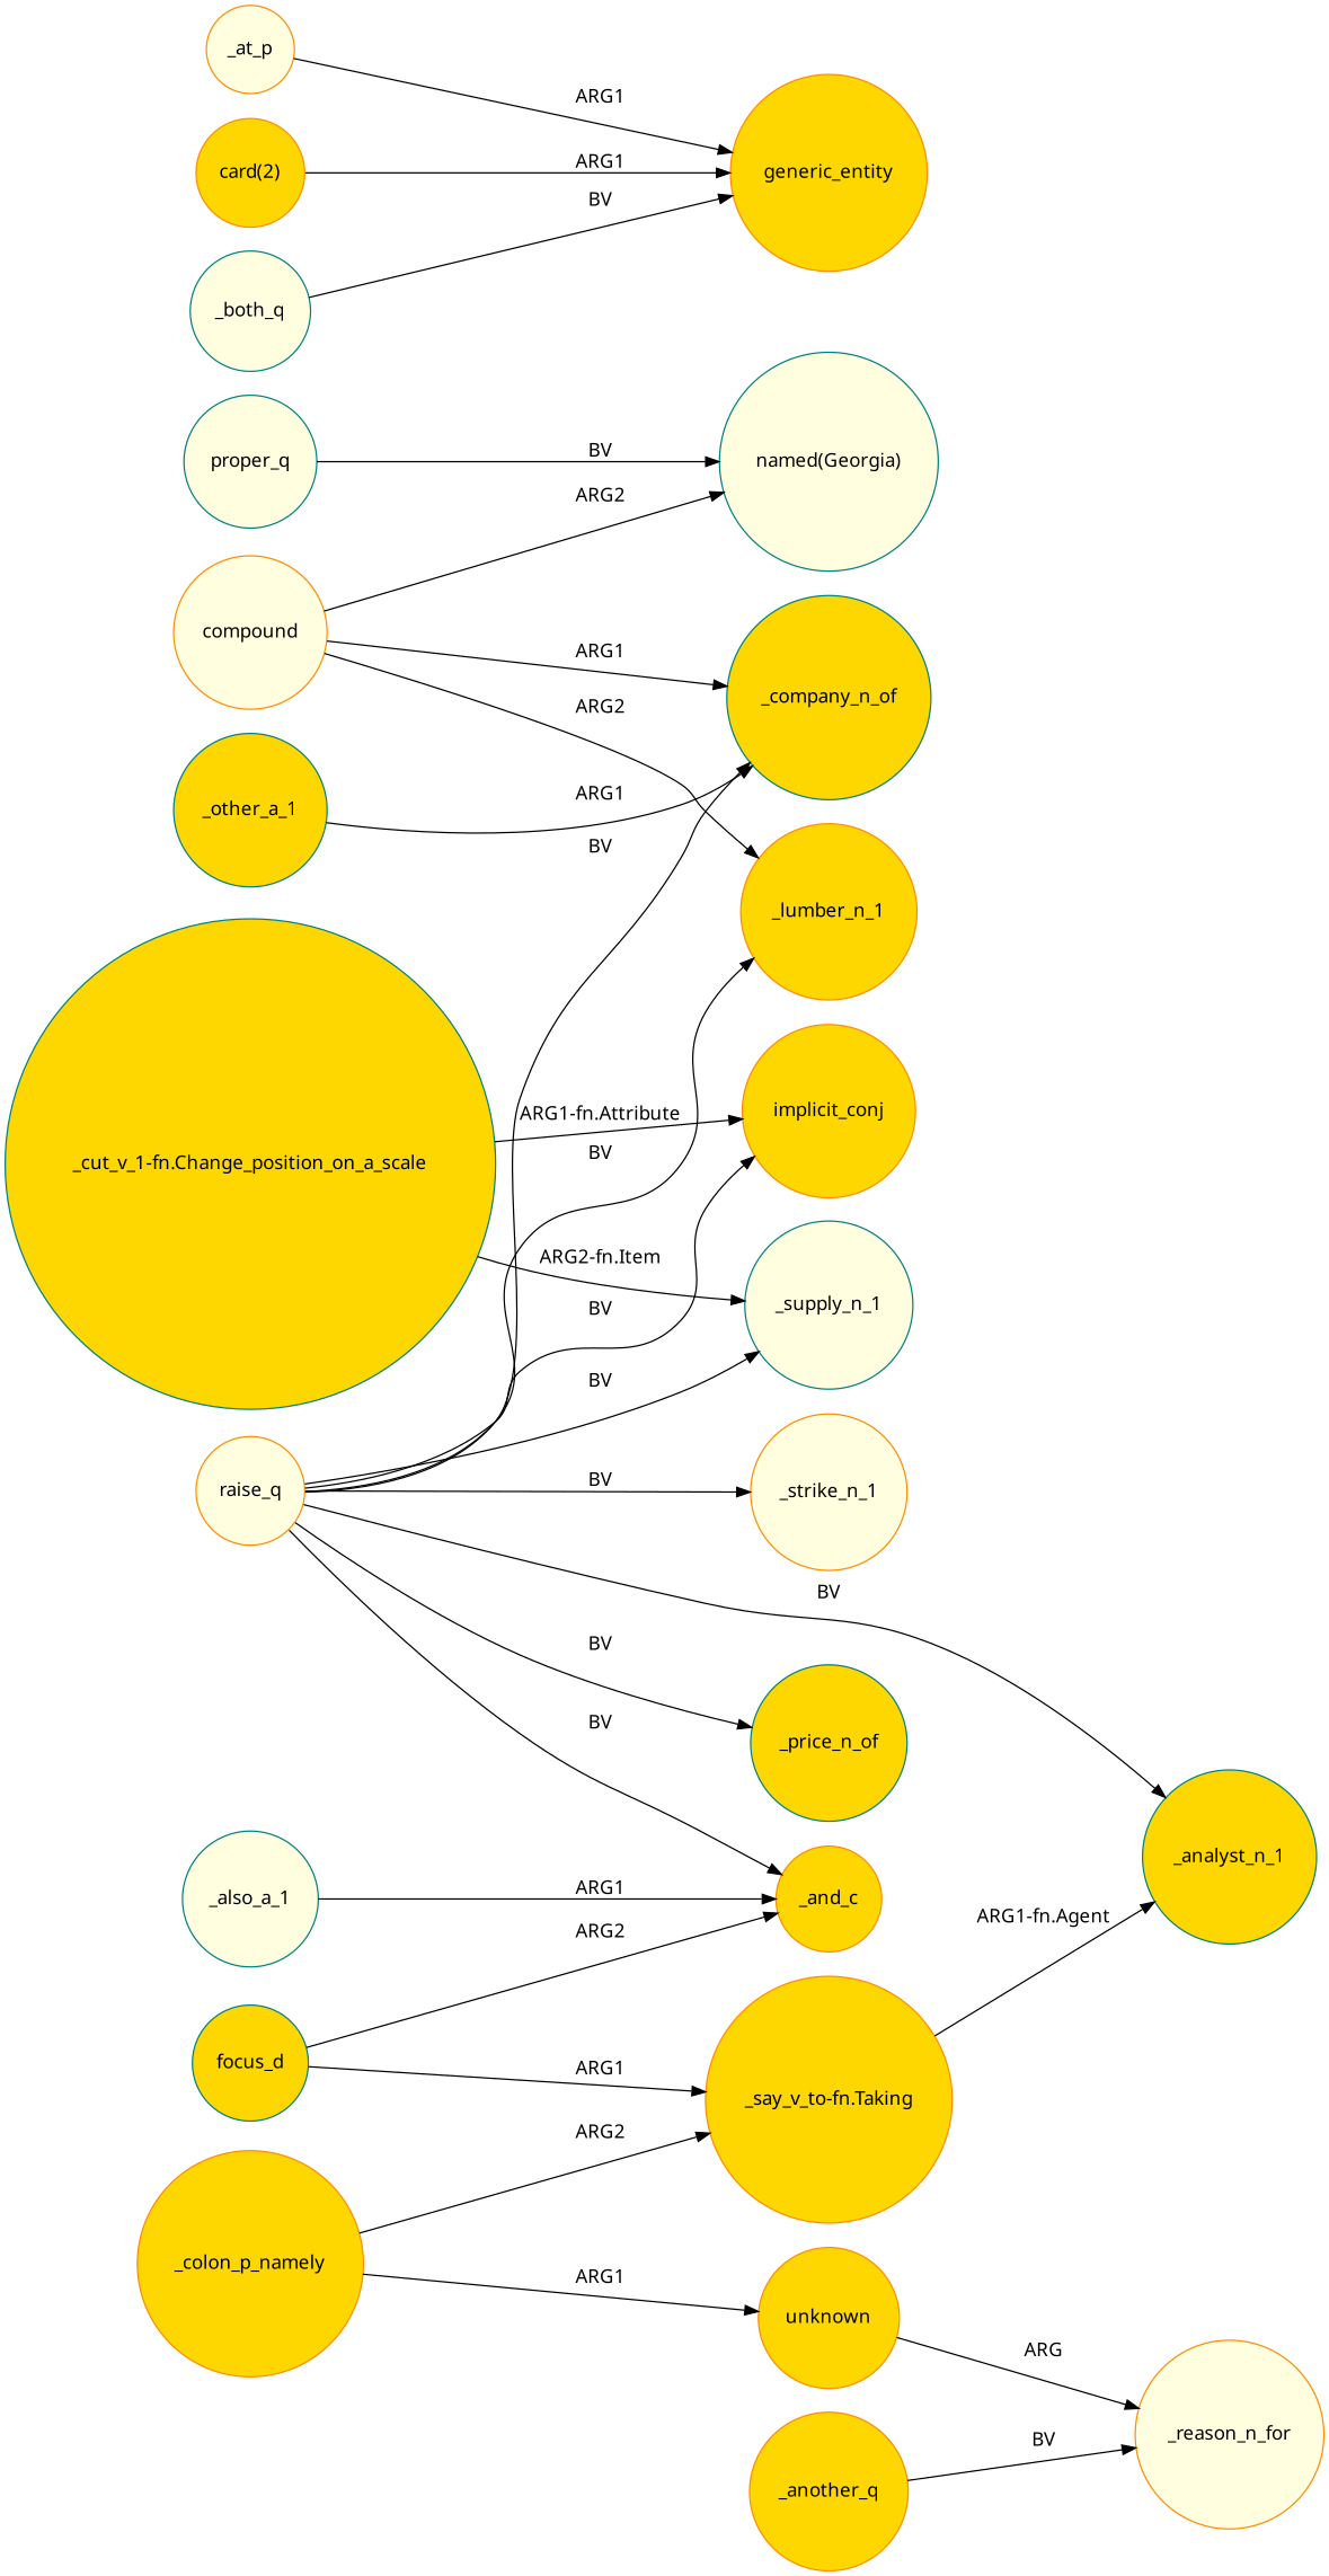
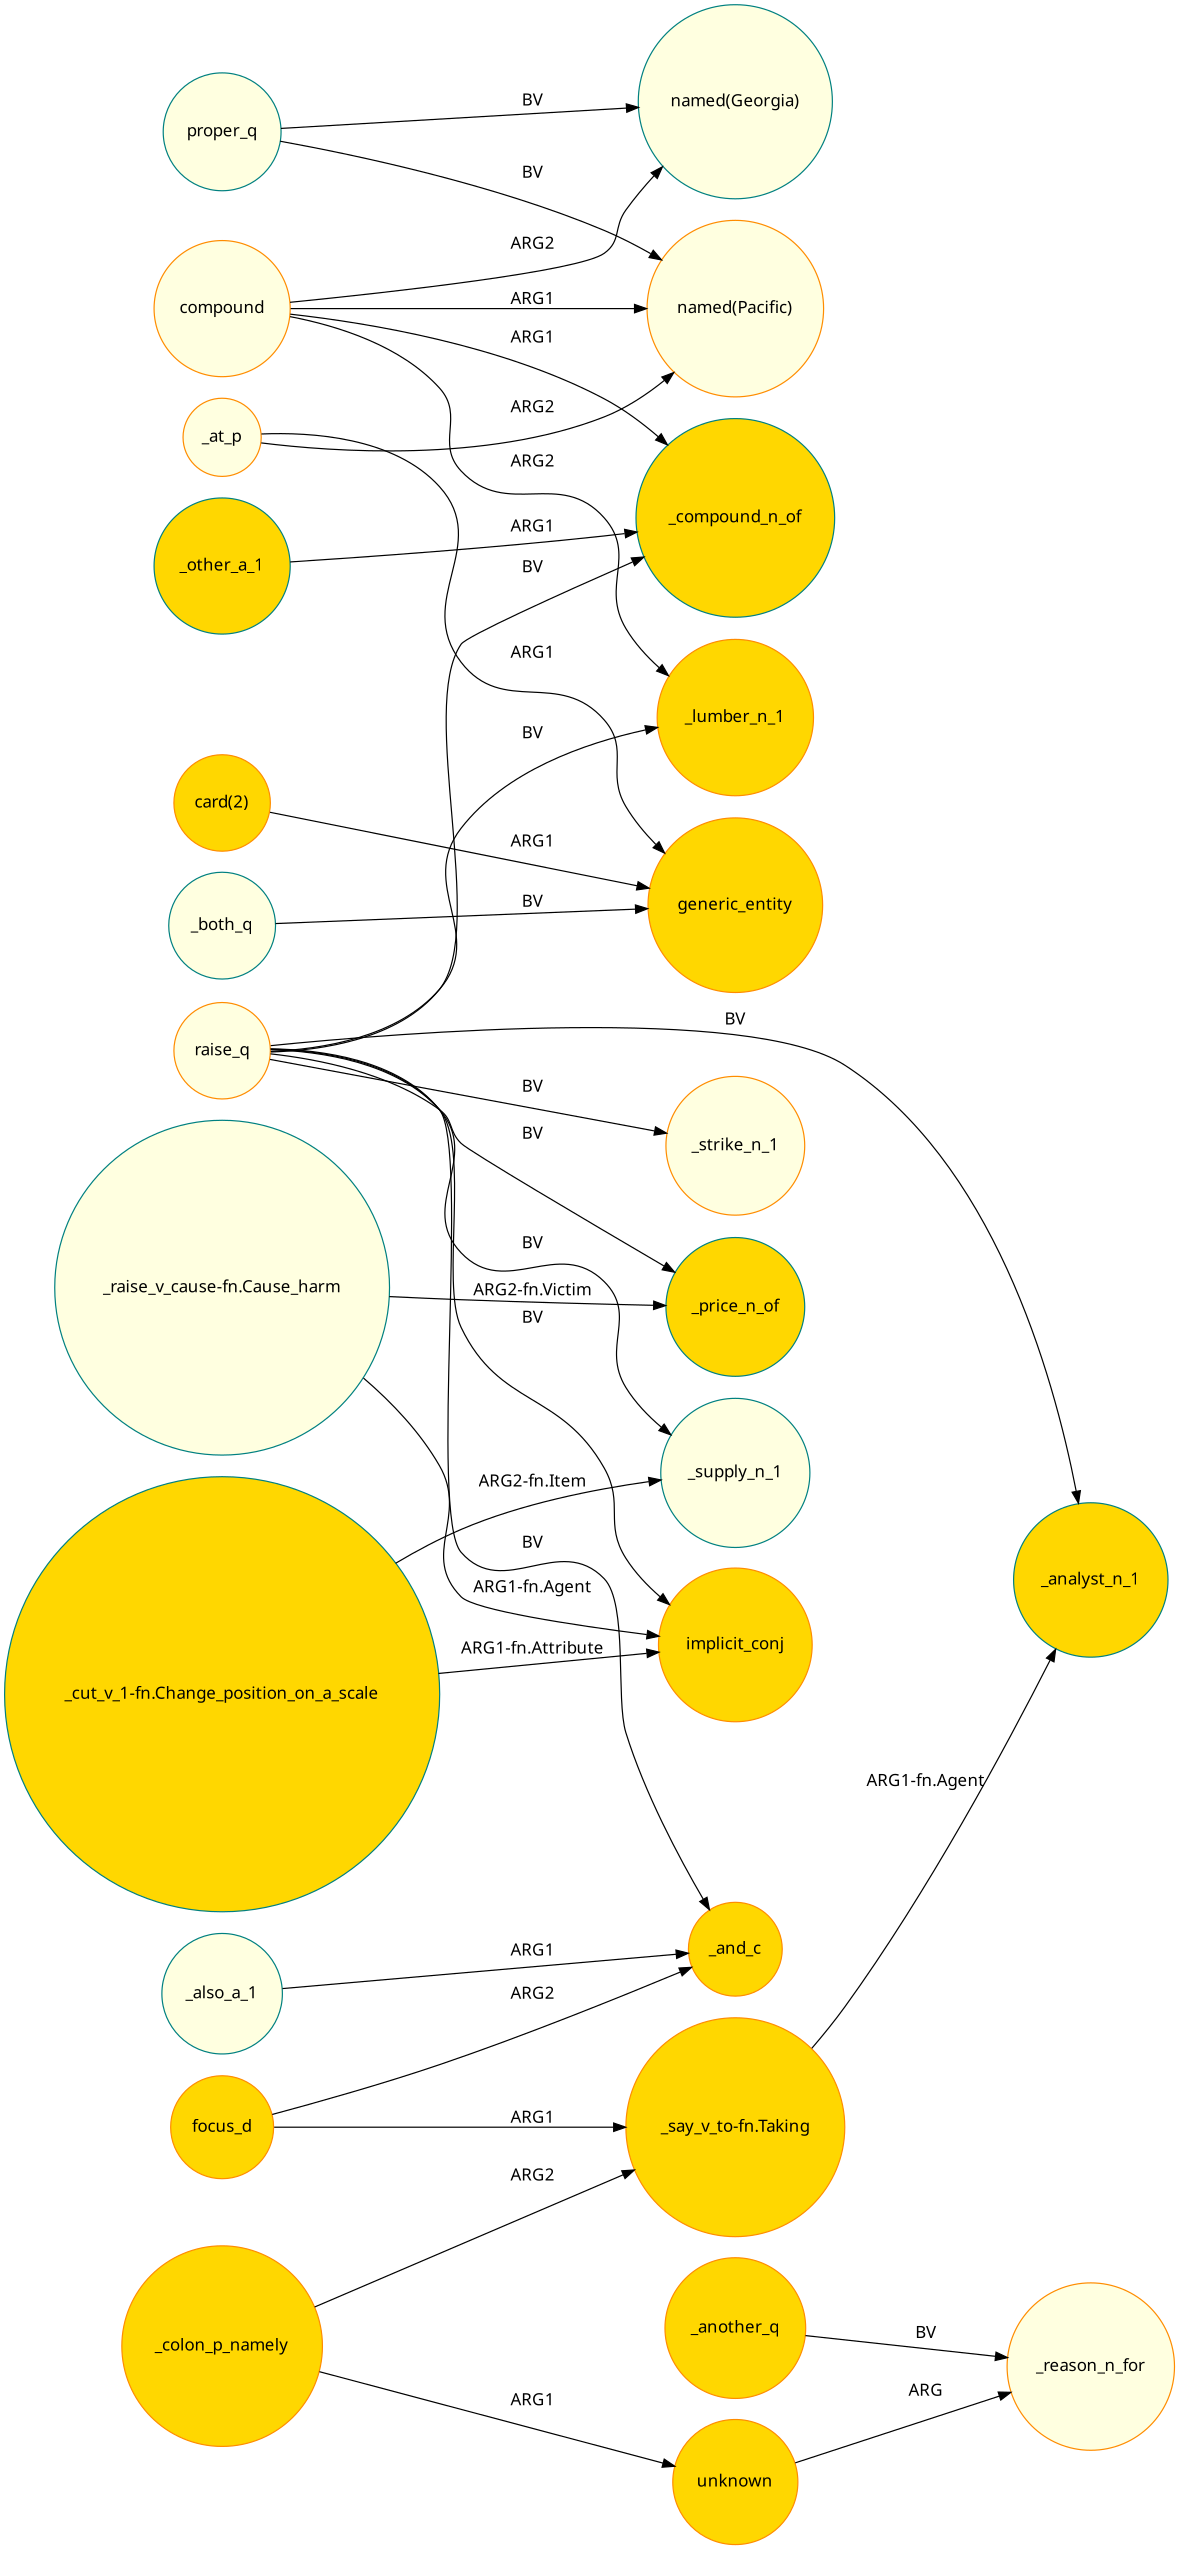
  digraph {
    fontname="Noto Sans"
    rankdir=LR
    node [color=darkorange fillcolor=gold fontname="Noto Sans" shape=circle style=filled]
    edge [fontname="Noto Sans"]
    n1 [fillcolor=lightyellow label=raise_q]
    _lumber_n_1
    _supply_n_1 [color=teal fillcolor=lightyellow]
    _analyst_n_1 [color=teal]
    _price_n_of [color=teal]
-   _company_n_of [color=teal]
+   _company_n_of [color=teal label=_compound_n_of]
    _and_c
    implicit_conj
    _strike_n_1 [fillcolor=lightyellow]
    proper_q [color=teal fillcolor=lightyellow]
    "named(Georgia)" [color=teal fillcolor=lightyellow]
+   "named(Pacific)" [fillcolor=lightyellow]
    "_cut_v_1-fn.Change_position_on_a_scale" [color=teal]
-   focus_d [color=teal]
+   focus_d
    "_say_v_to-fn.Taking"
    _also_a_1 [color=teal fillcolor=lightyellow]
    _reason_n_for [fillcolor=lightyellow]
    unknown
    compound [fillcolor=lightyellow]
    _colon_p_namely
+   "_raise_v_cause-fn.Cause_harm" [color=teal fillcolor=lightyellow]
    _another_q
    _at_p [fillcolor=lightyellow]
    generic_entity
    "card(2)"
    _both_q [color=teal fillcolor=lightyellow]
    _other_a_1 [color=teal]
    n1 -> _lumber_n_1 [label=BV]
    n1 -> _supply_n_1 [label=BV]
    n1 -> _analyst_n_1 [label=BV]
    n1 -> _price_n_of [label=BV]
    n1 -> _company_n_of [label=BV]
    n1 -> _and_c [label=BV]
    n1 -> implicit_conj [label=BV]
    n1 -> _strike_n_1 [label=BV]
    proper_q -> "named(Georgia)" [label=BV]
+   proper_q -> "named(Pacific)" [label=BV]
    "_cut_v_1-fn.Change_position_on_a_scale" -> _supply_n_1 [label="ARG2-fn.Item"]
    "_cut_v_1-fn.Change_position_on_a_scale" -> implicit_conj [label="ARG1-fn.Attribute"]
    focus_d -> _and_c [label=ARG2]
    focus_d -> "_say_v_to-fn.Taking" [label=ARG1]
    "_say_v_to-fn.Taking" -> _analyst_n_1 [label="ARG1-fn.Agent"]
    _also_a_1 -> _and_c [label=ARG1]
    unknown -> _reason_n_for [label=ARG]
    compound -> _lumber_n_1 [label=ARG2]
    compound -> _company_n_of [label=ARG1]
    compound -> "named(Georgia)" [label=ARG2]
+   compound -> "named(Pacific)" [label=ARG1]
    _colon_p_namely -> "_say_v_to-fn.Taking" [label=ARG2]
    _colon_p_namely -> unknown [label=ARG1]
+   "_raise_v_cause-fn.Cause_harm" -> _price_n_of [label="ARG2-fn.Victim"]
+   "_raise_v_cause-fn.Cause_harm" -> implicit_conj [label="ARG1-fn.Agent"]
    _another_q -> _reason_n_for [label=BV]
+   _at_p -> "named(Pacific)" [label=ARG2]
    _at_p -> generic_entity [label=ARG1]
    "card(2)" -> generic_entity [label=ARG1]
    _both_q -> generic_entity [label=BV]
    _other_a_1 -> _company_n_of [label=ARG1]
  }
